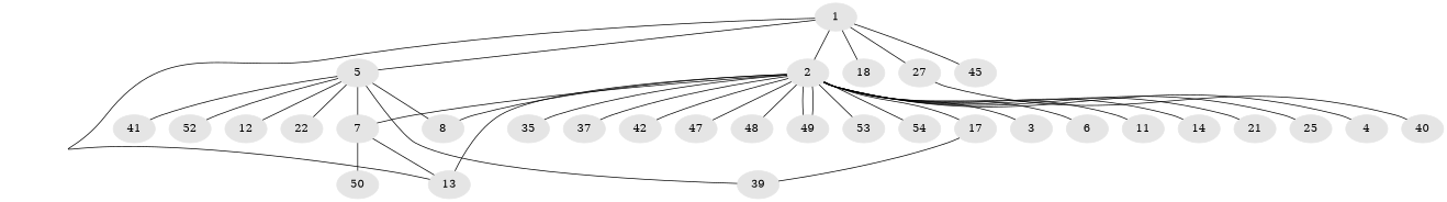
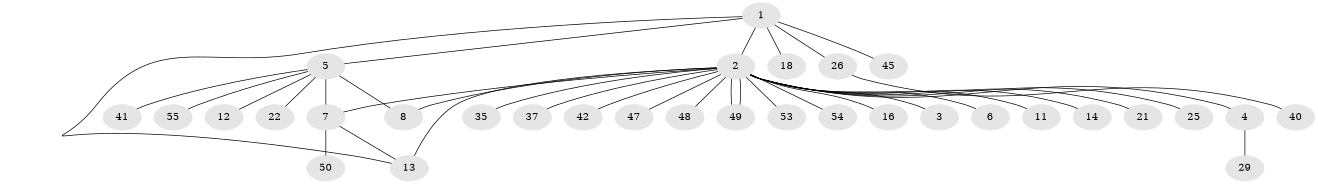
  graph {
    node [color=gray90 style=filled]
    1
    2
    5 [super="+36+9"]
    13 [super="+33+60"]
    18
-   26 [super="+64+34" label=27]
+   26 [super="+64+34"]
    45
    3
    4 [super="+20+16+58"]
    6 [super="+23"]
    7 [super="+65"]
    8 [super="+50+15"]
    11
    14
-   17 [super="+24"]
+   17 [super="+24" label=16]
    21
    25
    35
    37
    42 [super="+57+62"]
    47 [super="+56"]
    48
    49 [super="+59"]
    53
    54
    12
    22 [super="+31"]
-   39
    41
-   52
+   52 [label=55]
    40
+   29
    n33 [label=50]
    1 -- 2
    1 -- 5
    1 -- 13
    1 -- 18
    1 -- 26
    1 -- 45
    2 -- 13 [weight=2]
    2 -- 3
    2 -- 4
    2 -- 6
    2 -- 7
    2 -- 8
    2 -- 11
    2 -- 14
    2 -- 17
    2 -- 21
    2 -- 25
    2 -- 35
    2 -- 37
    2 -- 42
    2 -- 47
    2 -- 48
    2 -- 49
    2 -- 49
    2 -- 53
    2 -- 54
    5 -- 7 [weight=2]
    5 -- 8 [weight=2]
    5 -- 12
    5 -- 22
-   5 -- 39
    5 -- 41
    5 -- 52
    26 -- 40
+   4 -- 29
    7 -- 13
    7 -- n33
-   17 -- 39
  }
